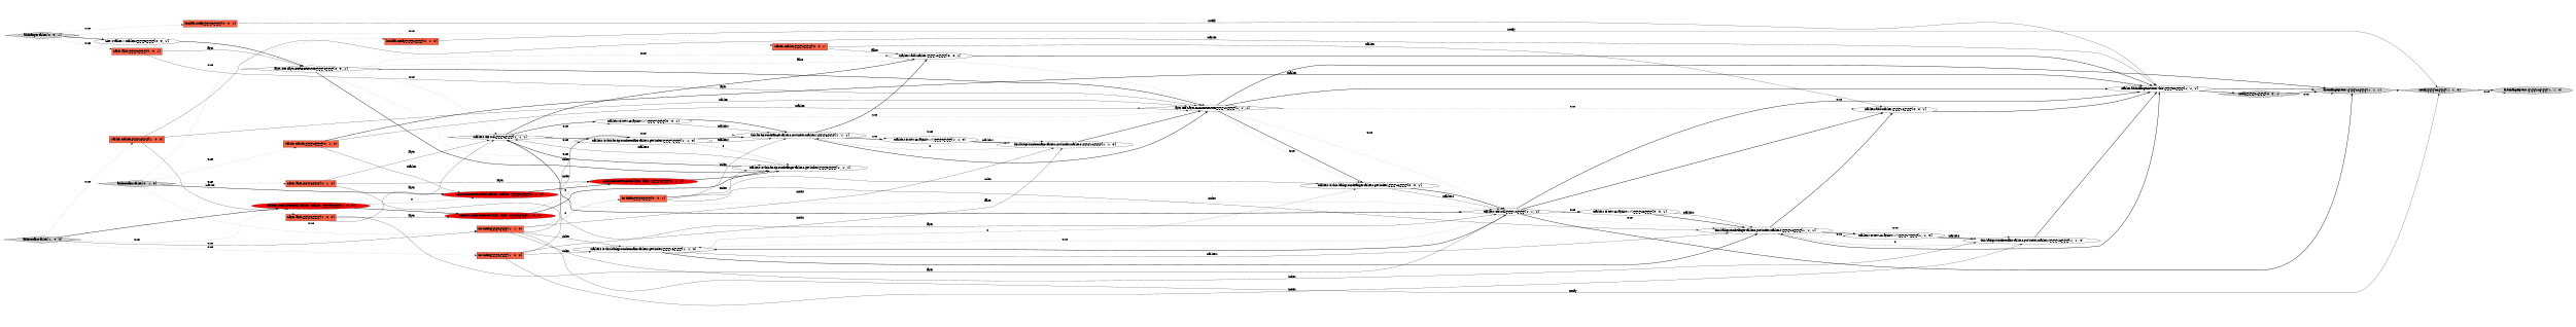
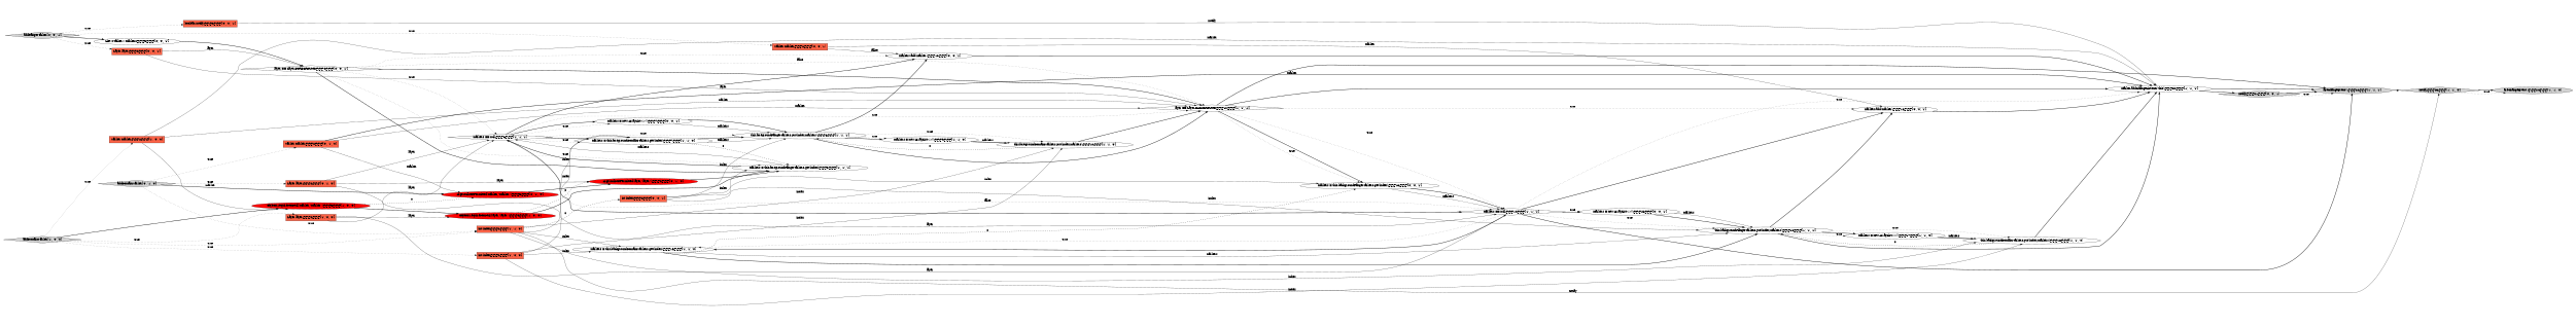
  digraph {
    rankdir=LR
    node [fillcolor=white shape=ellipse style=filled]
    edge [style=bold]
    n1 [label="markers = this.backgroundDomainMarkers.get(index)@@@15@@@['1', '1', '0']"]
    n2 [label="markers = this.backgroundRangeMarkers.get(index)@@@13@@@['0', '0', '1']"]
    n3 [label="this.backgroundRangeMarkers.put(index,markers)@@@16@@@['1', '1', '1']"]
    n4 [label="markers == null@@@14@@@['1', '1', '1']" shape=diamond]
    n5 [label="this.backgroundDomainMarkers.put(index,markers)@@@18@@@['1', '1', '0']"]
    n6 [label="marker.addChangeListener(this)@@@20@@@['1', '1', '1']"]
    n7 [label="markers.add(marker)@@@18@@@['0', '0', '1']"]
    n8 [label="markers = new ArrayList<>()@@@17@@@['1', '1', '0']"]
    n9 [fillcolor=lightgray label="fireChangeEvent()@@@22@@@['1', '1', '1']"]
    n10 [fillcolor=lightgray label="notify@@@21@@@['0', '0', '1']" shape=diamond]
    n11 [fillcolor=lightgray label="addDomainMarker['0', '1', '0']" shape=diamond]
    n12 [fillcolor=tomato label="Layer layer@@@2@@@['0', '1', '0']" shape=box]
    n13 [fillcolor=tomato label="Marker marker@@@2@@@['0', '1', '0']" shape=box]
    n14 [fillcolor=red label="Args.nullNotPermitted(marker,\"marker\")@@@3@@@['0', '1', '0']"]
-   n15 [fillcolor=tomato label="boolean notify@@@2@@@['0', '1', '0']" shape=box]
    n16 [fillcolor=tomato label="int index@@@2@@@['1', '1', '0']" shape=box]
    n17 [label="markers == null@@@6@@@['1', '1', '1']" shape=diamond]
    n18 [fillcolor=red label="Args.nullNotPermitted(layer,\"layer\")@@@4@@@['0', '1', '0']"]
    n19 [label="layer == Layer.BACKGROUND@@@12@@@['1', '1', '1']" shape=diamond]
    n20 [fillcolor=lightgray label="notify@@@23@@@['1', '1', '0']" shape=diamond]
    n21 [label="markers = this.foregroundDomainMarkers.get(index)@@@7@@@['1', '1', '0']"]
    n22 [fillcolor=tomato label="int index@@@2@@@['0', '0', '1']" shape=box]
    n23 [label="this.foregroundDomainMarkers.put(index,markers)@@@10@@@['1', '1', '0']"]
    n24 [label="markers = new ArrayList<>()@@@7@@@['0', '0', '1']"]
    n25 [label="this.foregroundRangeMarkers.put(index,markers)@@@8@@@['1', '1', '1']"]
    n26 [label="markers.add(marker)@@@10@@@['0', '0', '1']"]
    n27 [label="markers = new ArrayList<>()@@@9@@@['1', '1', '0']"]
    n28 [label="markers = this.foregroundRangeMarkers.get(index)@@@5@@@['1', '1', '1']"]
    n29 [fillcolor=lightgray label="addRangeMarker['0', '0', '1']" shape=diamond]
    n30 [fillcolor=tomato label="boolean notify@@@2@@@['0', '0', '1']" shape=box]
    n31 [fillcolor=tomato label="Layer layer@@@2@@@['0', '0', '1']" shape=box]
    n32 [fillcolor=tomato label="Marker marker@@@2@@@['0', '0', '1']" shape=box]
    n33 [label="List<Marker> markers@@@3@@@['0', '0', '1']"]
    n34 [label="layer == Layer.FOREGROUND@@@4@@@['0', '0', '1']" shape=diamond]
    n35 [label="markers = new ArrayList<>()@@@15@@@['0', '0', '1']"]
    n36 [fillcolor=red label="Objects.requireNonNull(marker,\"marker\")@@@3@@@['1', '0', '0']"]
    n37 [fillcolor=red label="Objects.requireNonNull(layer,\"layer\")@@@4@@@['1', '0', '0']"]
    n38 [fillcolor=tomato label="Marker marker@@@2@@@['1', '0', '0']" shape=box]
    n39 [fillcolor=lightgray label="fireChangeEvent()@@@24@@@['1', '1', '0']"]
    n40 [fillcolor=tomato label="int index@@@2@@@['1', '0', '0']" shape=box]
    n41 [fillcolor=lightgray label="addDomainMarker['1', '0', '0']" shape=diamond]
    n42 [fillcolor=tomato label="Layer layer@@@2@@@['1', '0', '0']" shape=box]
    n1 -> n2 [label=0 style=dashed]
    n1 -> n3
    n1 -> n3 [label=markers style=solid]
    n2 -> n4 [label=markers style=solid]
    n2 -> n4
    n3 -> n5 [label=true style=dotted]
    n3 -> n6
    n3 -> n7
    n3 -> n8 [label=true style=dotted]
    n3 -> n8
    n4 -> n1 [label=true style=dotted]
    n4 -> n1
    n4 -> n3 [label=true style=dotted]
-   n4 -> n6 [label=true]
+   n4 -> n6 [label=true style=dotted]
    n4 -> n7
    n4 -> n9
    n4 -> n35
    n4 -> n35 [label=true style=dotted]
    n5 -> n3 [label=0 style=dashed]
    n5 -> n6
    n6 -> n9
    n6 -> n10
    n7 -> n6
    n8 -> n5
    n8 -> n5 [label=markers style=solid]
    n9 -> n20
    n10 -> n9
    n10 -> n9 [label=true style=dotted]
    n11 -> n12 [label=true style=dotted]
    n11 -> n13 [label=true style=dotted]
    n11 -> n14
-   n11 -> n15 [label=true style=dotted]
    n11 -> n16 [label=true style=dotted]
    n12 -> n4 [label=layer style=solid]
    n12 -> n17 [label=layer style=solid]
    n12 -> n18 [label=layer style=solid]
    n13 -> n6 [label=marker]
    n13 -> n14 [label=marker style=solid]
    n13 -> n19 [label=marker style=solid]
    n14 -> n18
-   n15 -> n20 [label=notify style=solid]
    n16 -> n1 [label=index style=solid]
    n16 -> n5 [label=index style=solid]
    n16 -> n20 [label=notify style=solid]
    n16 -> n21 [label=index style=solid]
    n16 -> n22 [label=0 style=dashed]
    n16 -> n23 [label=index style=solid]
    n17 -> n4
    n17 -> n4 [label=false style=dotted]
    n17 -> n19 [label=true style=dotted]
    n17 -> n21
    n17 -> n21 [label=true style=dotted]
    n17 -> n24 [label=true style=dotted]
    n17 -> n24
    n17 -> n25 [label=true style=dotted]
    n17 -> n26
    n18 -> n28
    n19 -> n2
    n19 -> n2 [label=true style=dotted]
    n19 -> n4 [label=true style=dotted]
    n19 -> n6
    n19 -> n7 [label=true style=dotted]
    n19 -> n9
    n20 -> n39
    n20 -> n39 [label=true style=dotted]
    n21 -> n25
    n21 -> n25 [label=markers style=solid]
    n21 -> n28 [label=0 style=dashed]
    n22 -> n2 [label=index style=solid]
    n22 -> n3 [label=index style=solid]
    n22 -> n25 [label=index style=solid]
    n22 -> n28 [label=index style=solid]
    n23 -> n19
    n23 -> n25 [label=0 style=dashed]
    n24 -> n25
    n24 -> n25 [label=markers style=solid]
    n25 -> n19
    n25 -> n23 [label=true style=dotted]
    n25 -> n26
    n25 -> n27 [label=true style=dotted]
    n25 -> n27
    n26 -> n6
    n27 -> n23
    n27 -> n23 [label=markers style=solid]
    n28 -> n17 [label=markers style=solid]
    n28 -> n17
    n29 -> n30 [label=true style=dotted]
    n29 -> n31 [label=true style=dotted]
    n29 -> n32 [label=true style=dotted]
    n29 -> n33
    n30 -> n6 [label=notify style=solid]
    n31 -> n19 [label=layer style=solid]
    n31 -> n34 [label=layer style=solid]
    n32 -> n7 [label=marker style=solid]
    n32 -> n26 [label=false style=solid]
    n33 -> n34
    n34 -> n17 [label=true style=dotted]
    n34 -> n19
    n34 -> n19 [label=false style=dotted]
    n34 -> n26 [label=true style=dotted]
    n34 -> n28
    n34 -> n28 [label=true style=dotted]
    n35 -> n3 [label=markers style=solid]
    n35 -> n3
    n36 -> n14 [label=0 style=dashed]
    n36 -> n37
    n37 -> n18 [label=0 style=dashed]
    n37 -> n28
    n38 -> n6 [label=marker style=solid]
    n38 -> n19 [label=marker style=solid]
    n38 -> n36 [label=marker style=solid]
    n40 -> n1 [label=index style=solid]
    n40 -> n5 [label=index style=solid]
    n40 -> n21 [label=index style=solid]
    n40 -> n23 [label=index style=solid]
-   n41 -> n16 [label=true style=solid]
+   n41 -> n16 [label=true style=dotted]
    n41 -> n36
    n41 -> n38 [label=true style=dotted]
    n41 -> n40 [label=true style=dotted]
    n41 -> n42 [label=true style=dotted]
    n42 -> n4 [label=layer style=solid]
    n42 -> n17 [label=layer style=solid]
    n42 -> n37 [label=layer style=solid]
  }
